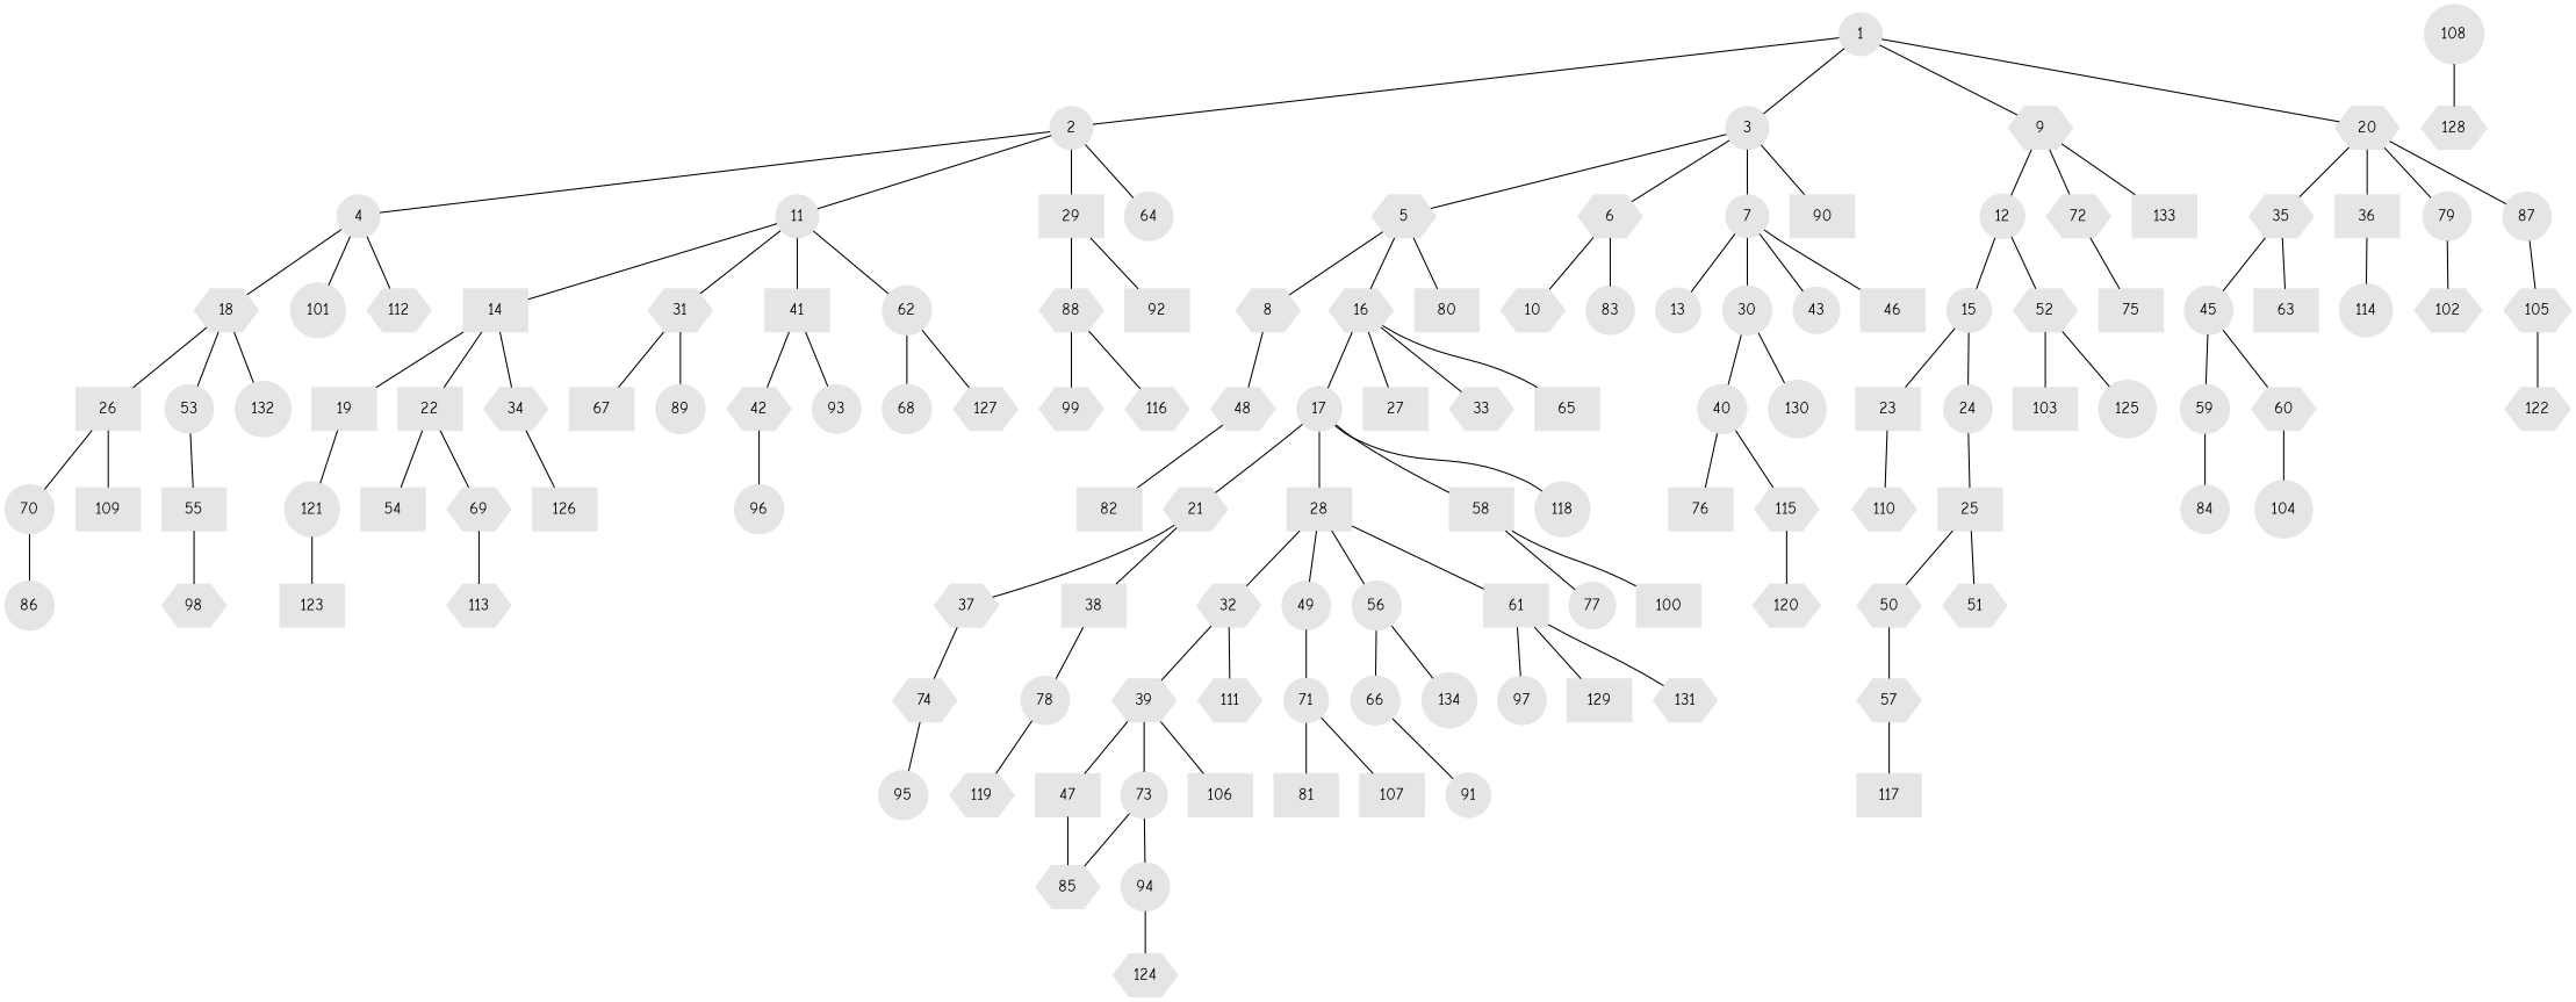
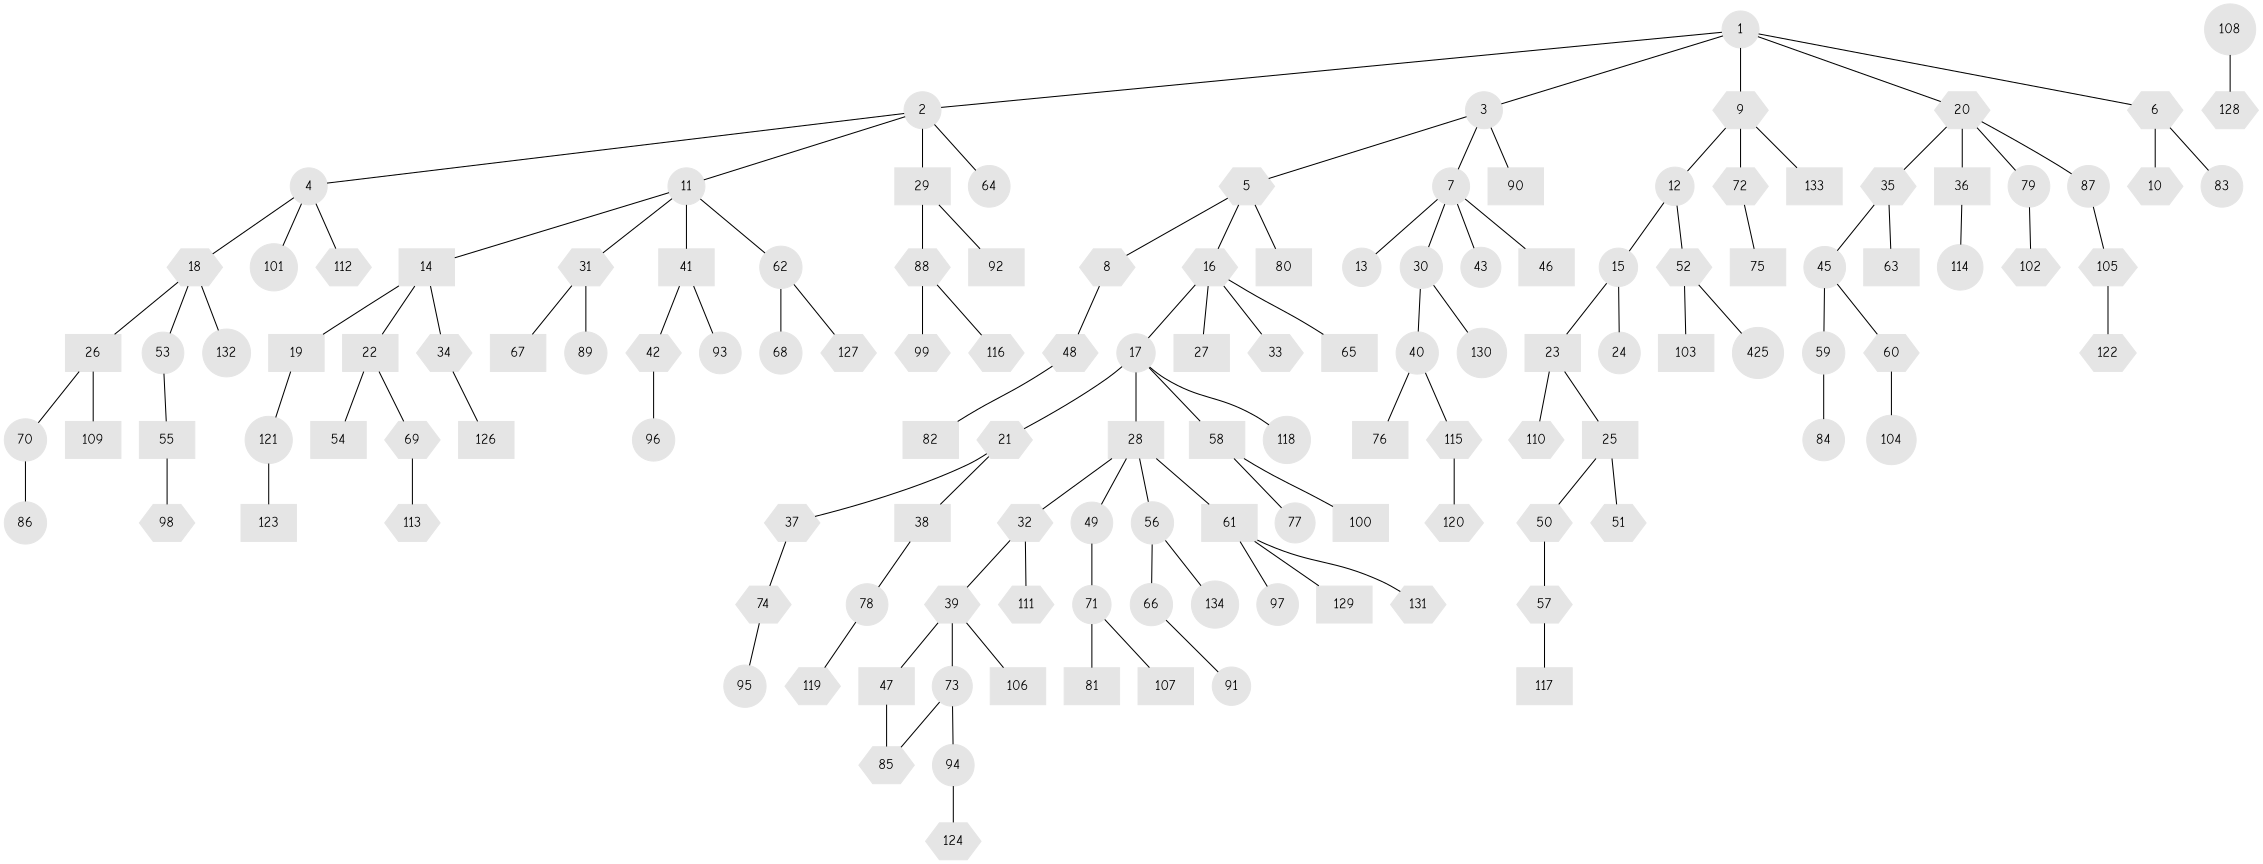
  graph {
    fontname="Comic Neue"
    node [color=gray90 fontname="Comic Neue" shape=circle style=filled]
    edge [fontname="Comic Neue"]
    1
    2
    3
    9 [shape=hexagon]
    20 [shape=hexagon]
    4
    11
    29 [shape=box]
    64
    5 [shape=hexagon]
    6 [shape=hexagon]
    7
    90 [shape=box]
    12
    72 [shape=hexagon]
    133 [shape=box]
    35 [shape=hexagon]
    36 [shape=box]
    79
    87
    18 [shape=hexagon]
    101
    112 [shape=hexagon]
    14 [shape=box]
    31 [shape=hexagon]
    41 [shape=box]
    62
    88 [shape=hexagon]
    92 [shape=box]
    8 [shape=hexagon]
    16 [shape=hexagon]
    80 [shape=box]
    10 [shape=hexagon]
    83
    13
    30
    43
    46 [shape=box]
    26 [shape=box]
    53
    132
    48 [shape=hexagon]
    17
    27 [shape=box]
    33 [shape=hexagon]
    65 [shape=box]
    40
    130
    82 [shape=box]
    15
    52 [shape=hexagon]
    75 [shape=box]
    19 [shape=box]
    22 [shape=box]
    34 [shape=hexagon]
    67 [shape=box]
    89
    42 [shape=hexagon]
    93
    68
    127 [shape=hexagon]
    23 [shape=box]
    24
    103 [shape=box]
-   125
+   125 [label=425]
    121
    54 [shape=box]
    69 [shape=hexagon]
    126 [shape=box]
    110 [shape=hexagon]
    25 [shape=box]
    21 [shape=hexagon]
    28 [shape=box]
    58 [shape=box]
    118
    37 [shape=hexagon]
    38 [shape=box]
    32 [shape=hexagon]
    49
    56
    61 [shape=box]
    77
    100 [shape=box]
    70
    109 [shape=box]
    55 [shape=box]
    123 [shape=box]
    45
    63 [shape=box]
    114
    102 [shape=hexagon]
    105 [shape=hexagon]
    74 [shape=hexagon]
    78
    113 [shape=hexagon]
    50 [shape=hexagon]
    51 [shape=hexagon]
    57 [shape=hexagon]
    86
    39 [shape=hexagon]
    111 [shape=hexagon]
    71
    66
    134
    97
    129 [shape=box]
    131 [shape=hexagon]
    99 [shape=hexagon]
    116 [shape=hexagon]
    76 [shape=box]
    115 [shape=hexagon]
    47 [shape=box]
    73
    106 [shape=box]
    59
    60 [shape=hexagon]
    95
    119 [shape=hexagon]
    85 [shape=hexagon]
    94
    120 [shape=hexagon]
    96
    84
    104
    128 [shape=hexagon]
    108
    81 [shape=box]
    107 [shape=box]
    117 [shape=box]
    98 [shape=hexagon]
    91
    124 [shape=hexagon]
    122 [shape=hexagon]
    1 -- 2
    1 -- 3
    1 -- 9
    1 -- 20
    2 -- 4
    2 -- 11
    2 -- 29
    2 -- 64
    3 -- 5
-   3 -- 6
+   1 -- 6
    3 -- 7
    3 -- 90
    9 -- 12
    9 -- 72
    9 -- 133
    20 -- 35
    20 -- 36
    20 -- 79
    20 -- 87
    4 -- 18
    4 -- 101
    4 -- 112
    11 -- 14
    11 -- 31
    11 -- 41
    11 -- 62
    29 -- 88
    29 -- 92
    5 -- 8
    5 -- 16
    5 -- 80
    6 -- 10
    6 -- 83
    7 -- 13
    7 -- 30
    7 -- 43
    7 -- 46
    12 -- 15
    12 -- 52
    72 -- 75
    35 -- 45
    35 -- 63
    36 -- 114
    79 -- 102
    87 -- 105
    18 -- 26
    18 -- 53
    18 -- 132
    14 -- 19
    14 -- 22
    14 -- 34
    31 -- 67
    31 -- 89
    41 -- 42
    41 -- 93
    62 -- 68
    62 -- 127
    88 -- 99
    88 -- 116
    8 -- 48
    16 -- 17
    16 -- 27
    16 -- 33
    16 -- 65
    30 -- 40
    30 -- 130
    26 -- 70
    26 -- 109
    53 -- 55
    48 -- 82
    17 -- 21
    17 -- 28
    17 -- 58
    17 -- 118
    40 -- 76
    40 -- 115
    15 -- 23
    15 -- 24
    52 -- 103
    52 -- 125
    19 -- 121
    22 -- 54
    22 -- 69
    34 -- 126
    42 -- 96
    23 -- 110
-   24 -- 25
+   23 -- 25
    121 -- 123
    69 -- 113
    25 -- 50
    25 -- 51
    21 -- 37
    21 -- 38
    28 -- 32
    28 -- 49
    28 -- 56
    28 -- 61
    58 -- 77
    58 -- 100
    37 -- 74
    38 -- 78
    32 -- 39
    32 -- 111
    49 -- 71
    56 -- 66
    56 -- 134
    61 -- 97
    61 -- 129
    61 -- 131
    70 -- 86
    55 -- 98
    45 -- 59
    45 -- 60
    105 -- 122
    74 -- 95
    78 -- 119
    50 -- 57
    57 -- 117
    39 -- 47
    39 -- 73
    39 -- 106
    71 -- 81
    71 -- 107
    66 -- 91
    115 -- 120
    47 -- 85
    73 -- 85
    73 -- 94
    59 -- 84
    60 -- 104
    94 -- 124
    108 -- 128
  }
